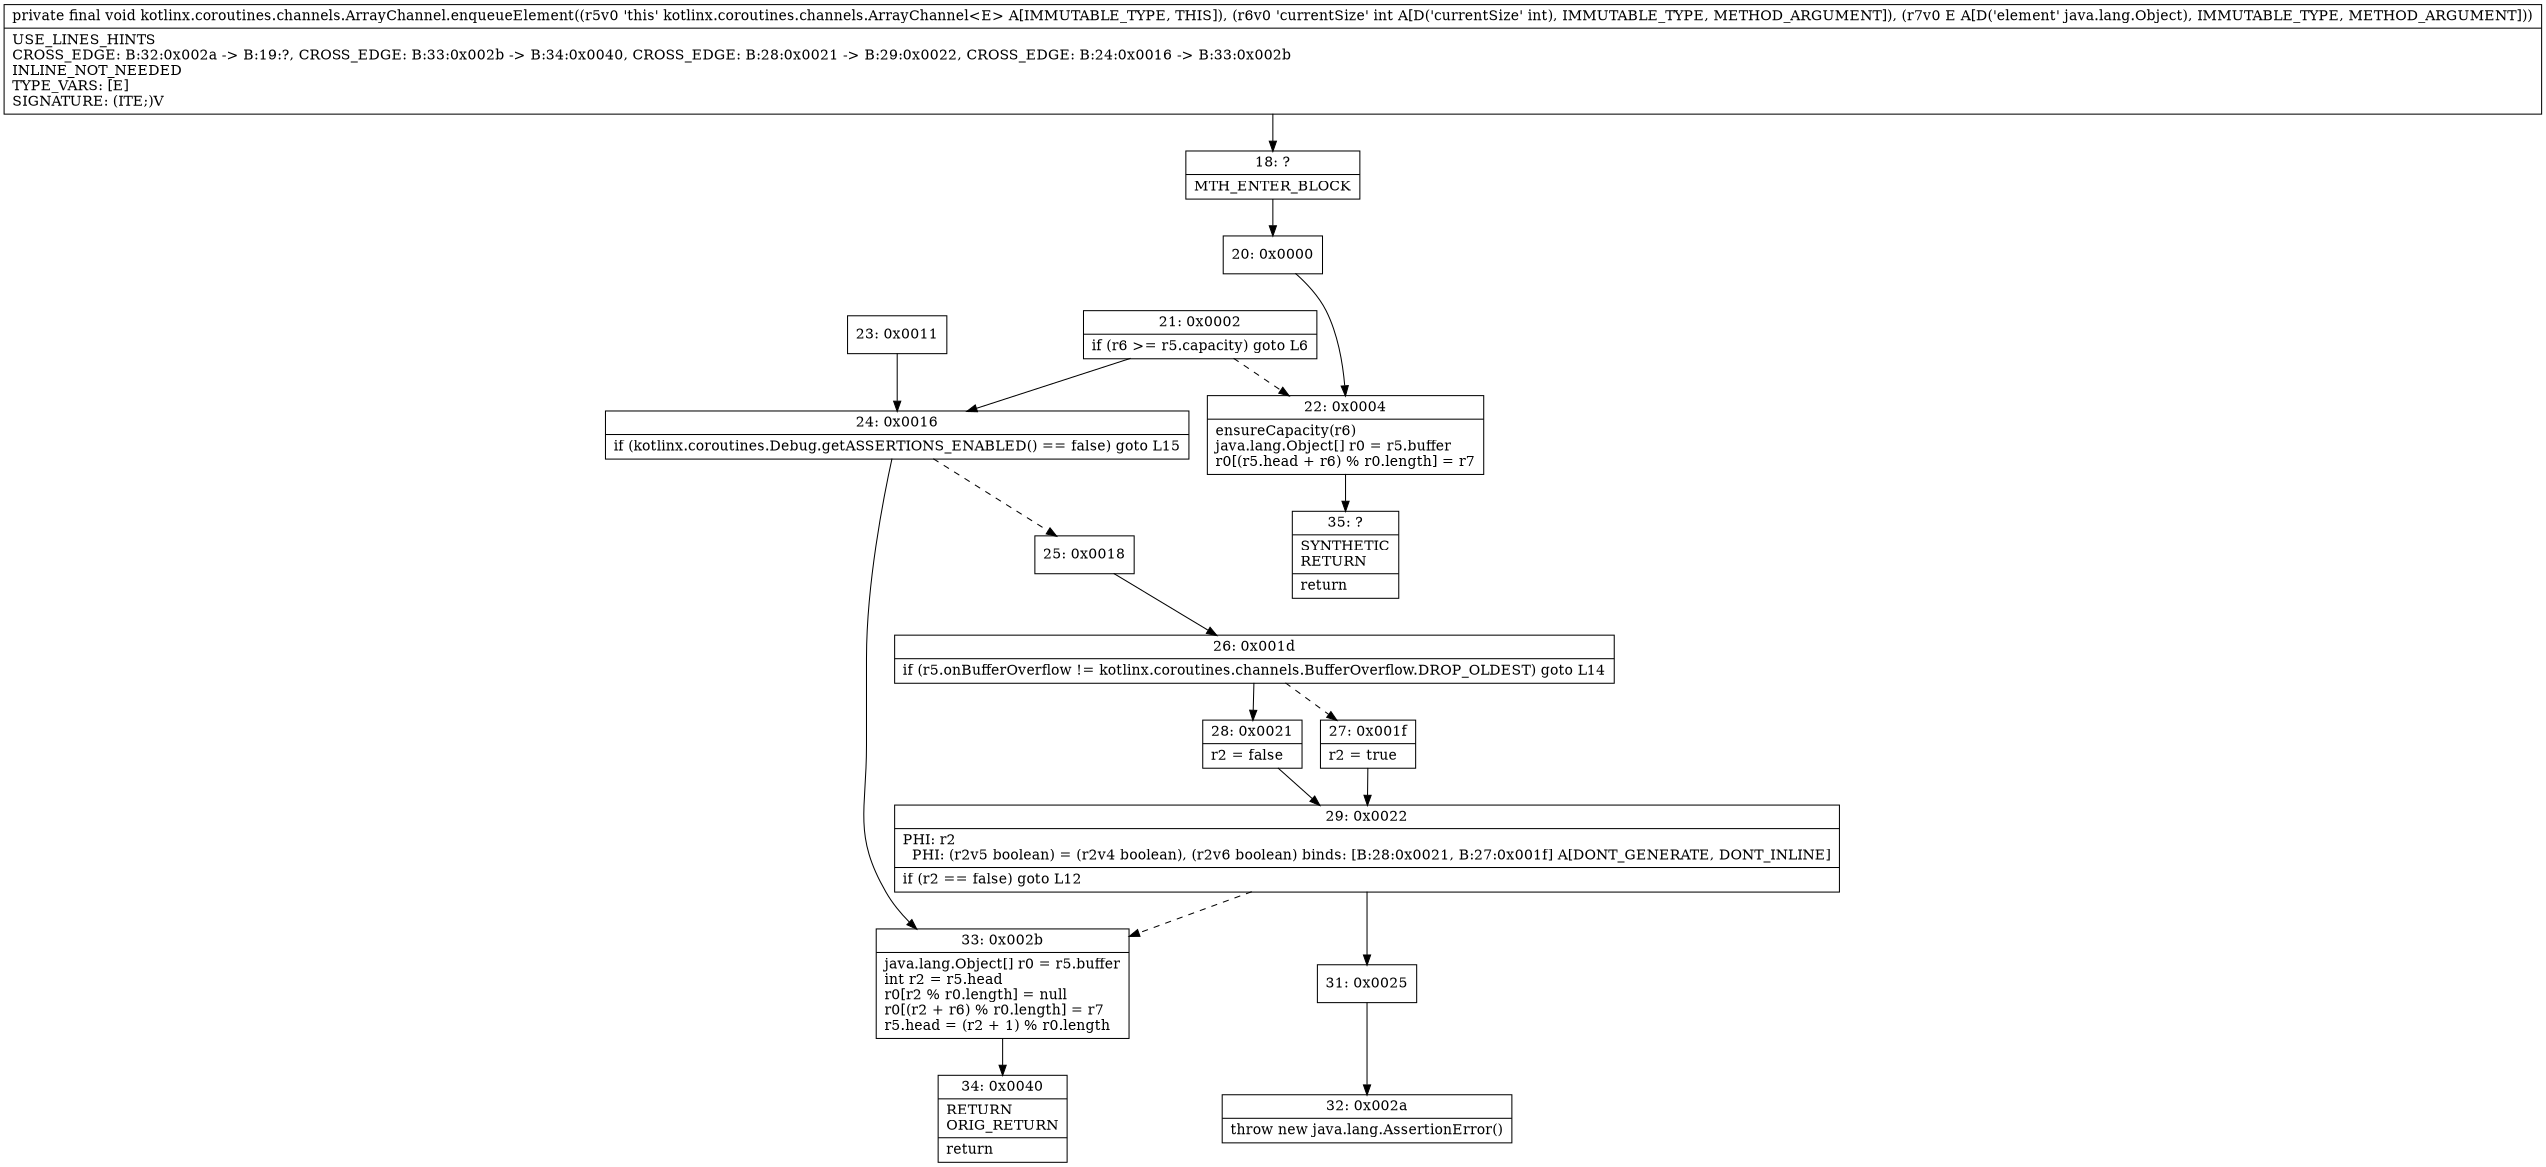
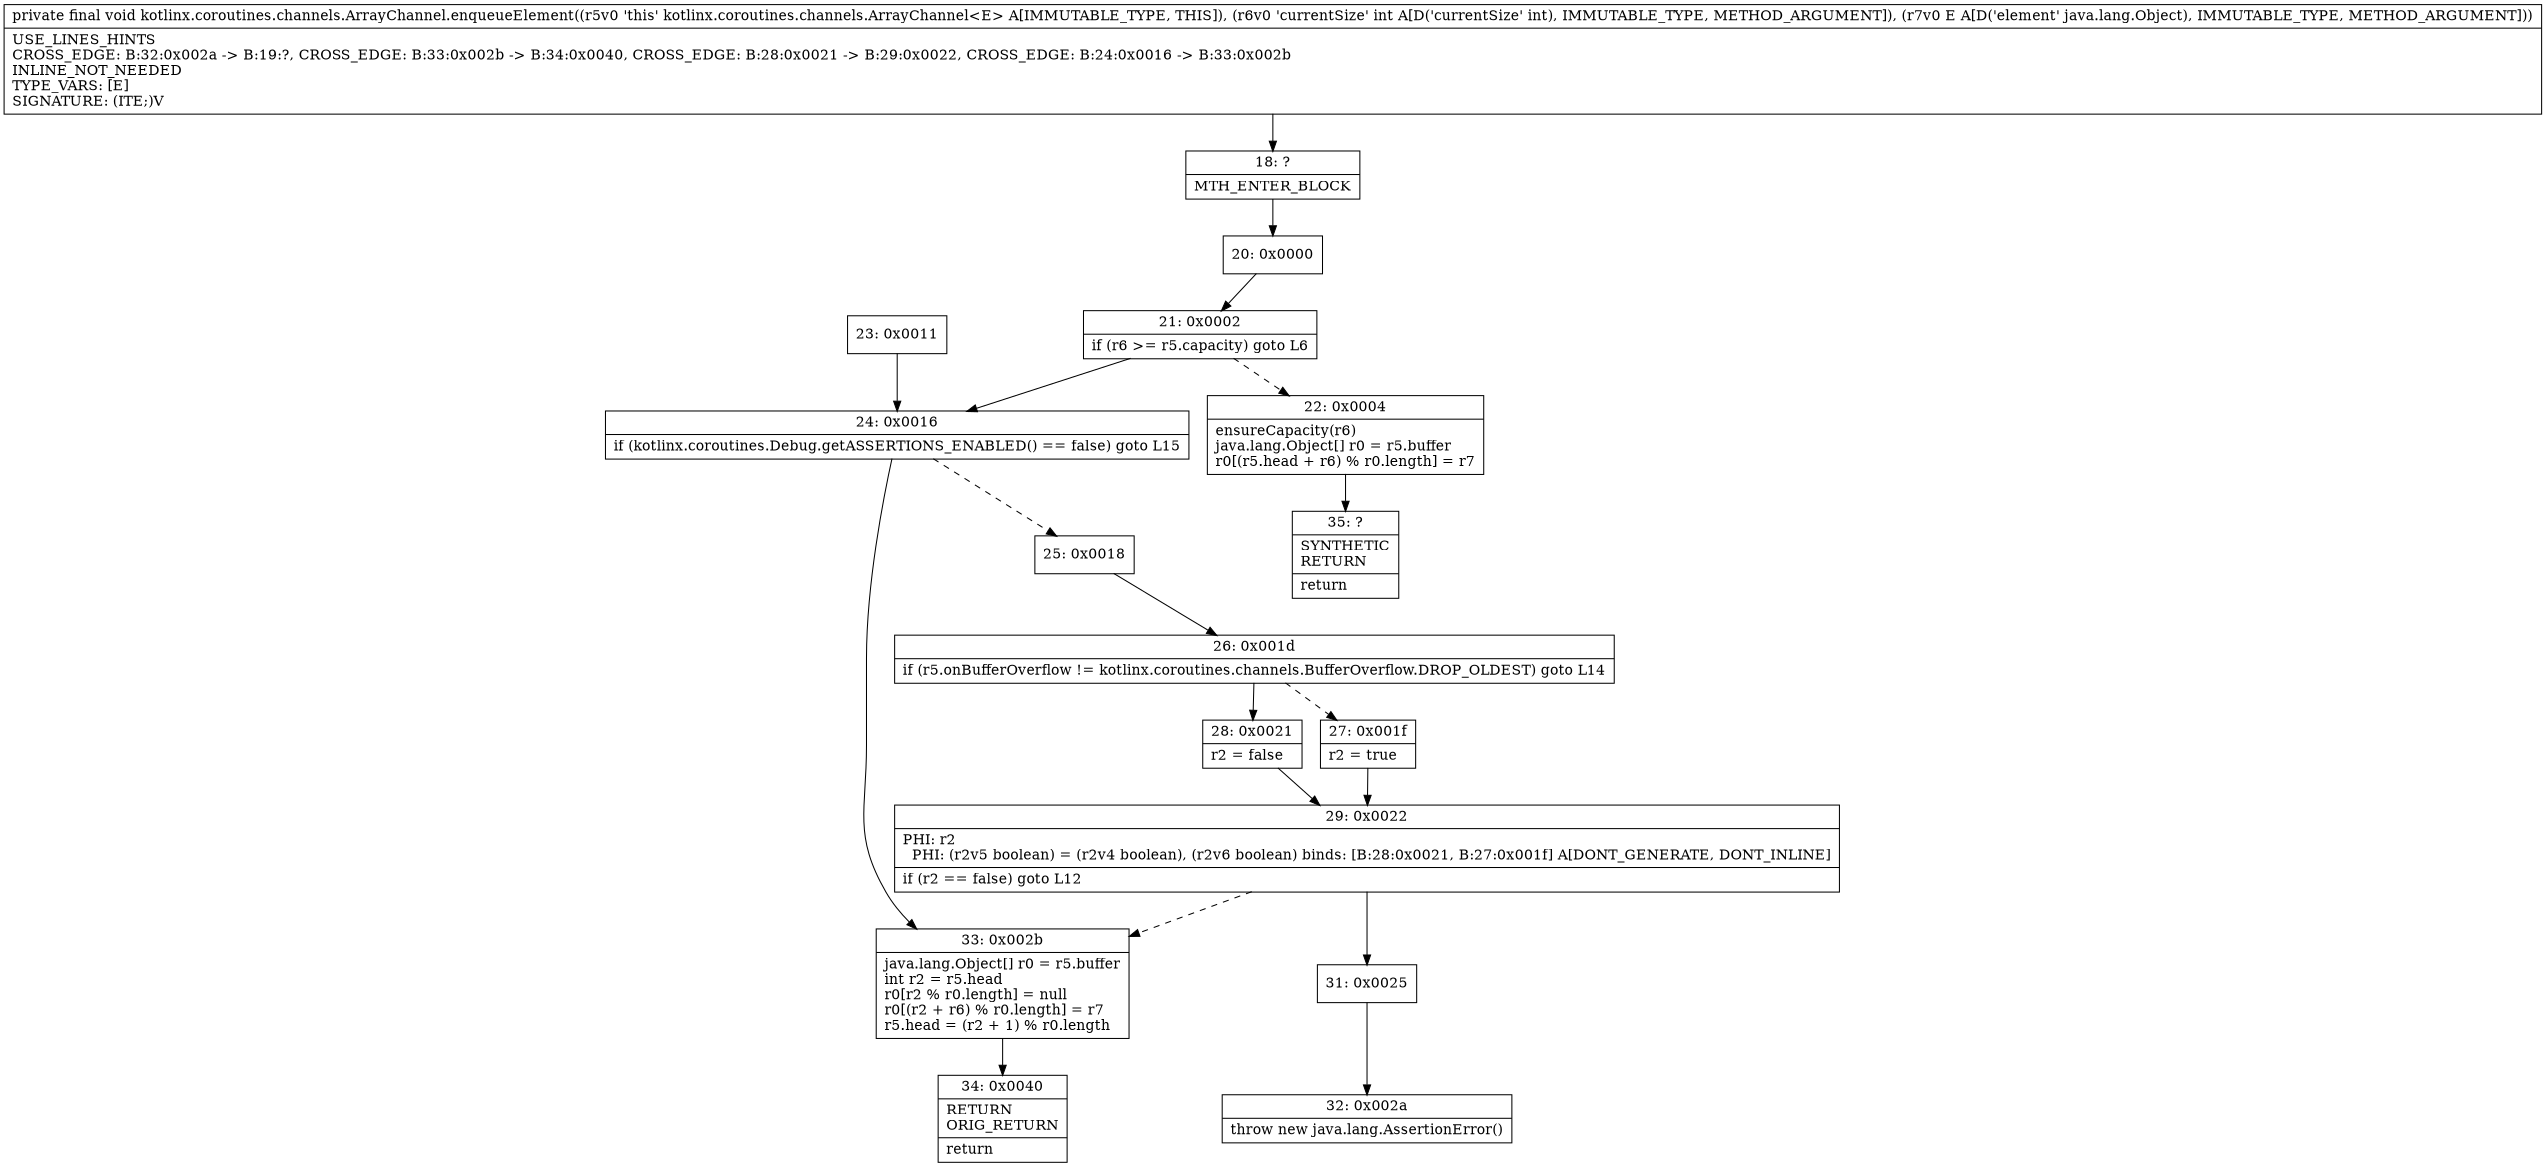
  digraph {
    node [shape=record]
    n1 [label="{18\:\ ?|MTH_ENTER_BLOCK\l}"]
    n2 [label="{20\:\ 0x0000}"]
    n3 [label="{21\:\ 0x0002|if (r6 \>= r5.capacity) goto L6\l}"]
    n4 [label="{22\:\ 0x0004|ensureCapacity(r6)\ljava.lang.Object[] r0 = r5.buffer\lr0[(r5.head + r6) % r0.length] = r7\l}"]
    n5 [label="{24\:\ 0x0016|if (kotlinx.coroutines.Debug.getASSERTIONS_ENABLED() == false) goto L15\l}"]
    n6 [label="{35\:\ ?|SYNTHETIC\lRETURN\l|return\l}"]
    n7 [label="{23\:\ 0x0011}"]
    n8 [label="{25\:\ 0x0018}"]
    n9 [label="{33\:\ 0x002b|java.lang.Object[] r0 = r5.buffer\lint r2 = r5.head\lr0[r2 % r0.length] = null\lr0[(r2 + r6) % r0.length] = r7\lr5.head = (r2 + 1) % r0.length\l}"]
    n10 [label="{26\:\ 0x001d|if (r5.onBufferOverflow != kotlinx.coroutines.channels.BufferOverflow.DROP_OLDEST) goto L14\l}"]
    n11 [label="{34\:\ 0x0040|RETURN\lORIG_RETURN\l|return\l}"]
    n12 [label="{27\:\ 0x001f|r2 = true\l}"]
    n13 [label="{28\:\ 0x0021|r2 = false\l}"]
    n14 [label="{29\:\ 0x0022|PHI: r2 \l  PHI: (r2v5 boolean) = (r2v4 boolean), (r2v6 boolean) binds: [B:28:0x0021, B:27:0x001f] A[DONT_GENERATE, DONT_INLINE]\l|if (r2 == false) goto L12\l}"]
    n15 [label="{31\:\ 0x0025}"]
    n16 [label="{32\:\ 0x002a|throw new java.lang.AssertionError()\l}"]
    n17 [label="{private final void kotlinx.coroutines.channels.ArrayChannel.enqueueElement((r5v0 'this' kotlinx.coroutines.channels.ArrayChannel\<E\> A[IMMUTABLE_TYPE, THIS]), (r6v0 'currentSize' int A[D('currentSize' int), IMMUTABLE_TYPE, METHOD_ARGUMENT]), (r7v0 E A[D('element' java.lang.Object), IMMUTABLE_TYPE, METHOD_ARGUMENT]))  | USE_LINES_HINTS\lCROSS_EDGE: B:32:0x002a \-\> B:19:?, CROSS_EDGE: B:33:0x002b \-\> B:34:0x0040, CROSS_EDGE: B:28:0x0021 \-\> B:29:0x0022, CROSS_EDGE: B:24:0x0016 \-\> B:33:0x002b\lINLINE_NOT_NEEDED\lTYPE_VARS: [E]\lSIGNATURE: (ITE;)V\l}"]
    n1 -> n2
-   n2 -> n4
+   n2 -> n3
    n3 -> n4 [style=dashed]
    n3 -> n5
    n4 -> n6
    n5 -> n8 [style=dashed]
    n5 -> n9
    n7 -> n5
    n8 -> n10
    n9 -> n11
    n10 -> n12 [style=dashed]
    n10 -> n13
    n12 -> n14
    n13 -> n14
    n14 -> n9 [style=dashed]
    n14 -> n15
    n15 -> n16
    n17 -> n1
  }
